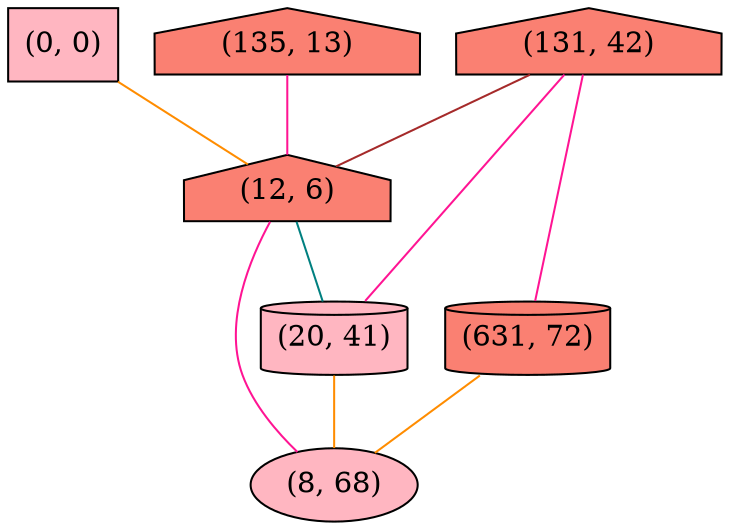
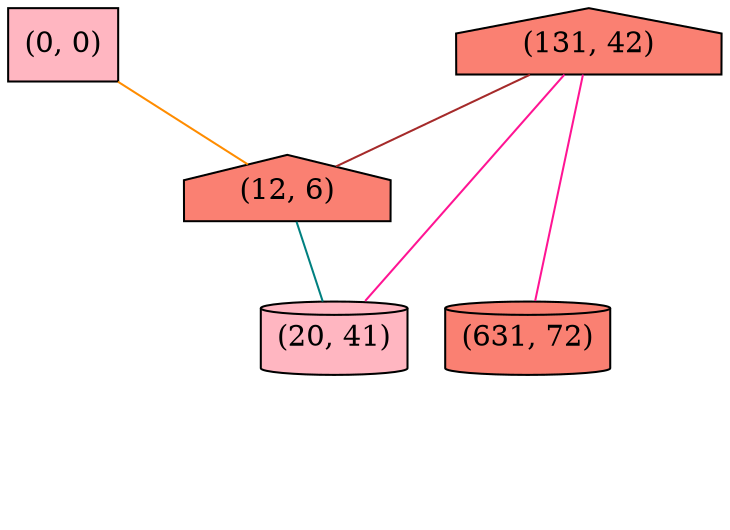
  graph {
    node [fillcolor=salmon shape=house style=filled]
    edge [color=deeppink weight=3]
    "(0, 0)" [fillcolor=lightpink shape=box]
    "(12, 6)"
    "(20, 41)" [fillcolor=lightpink shape=cylinder]
-   "(8, 68)" [fillcolor=lightpink shape=ellipse]
    "(131, 42)"
    n6 [label="(631, 72)" shape=cylinder]
-   "(135, 13)"
    "(0, 0)" -- "(12, 6)" [color=darkorange weight=4]
    "(12, 6)" -- "(20, 41)" [color=teal]
-   "(12, 6)" -- "(8, 68)" [weight=1]
-   "(20, 41)" -- "(8, 68)" [color=darkorange]
    "(131, 42)" -- "(12, 6)" [color=brown weight=1]
    "(131, 42)" -- "(20, 41)" [weight=1]
    "(131, 42)" -- n6 [weight=1]
-   n6 -- "(8, 68)" [color=darkorange]
-   "(135, 13)" -- "(12, 6)"
  }
